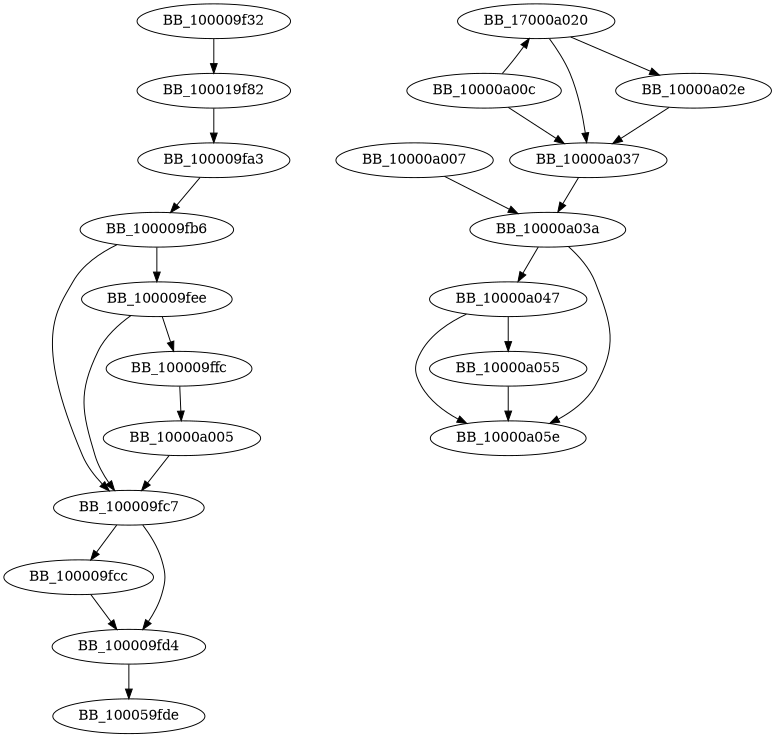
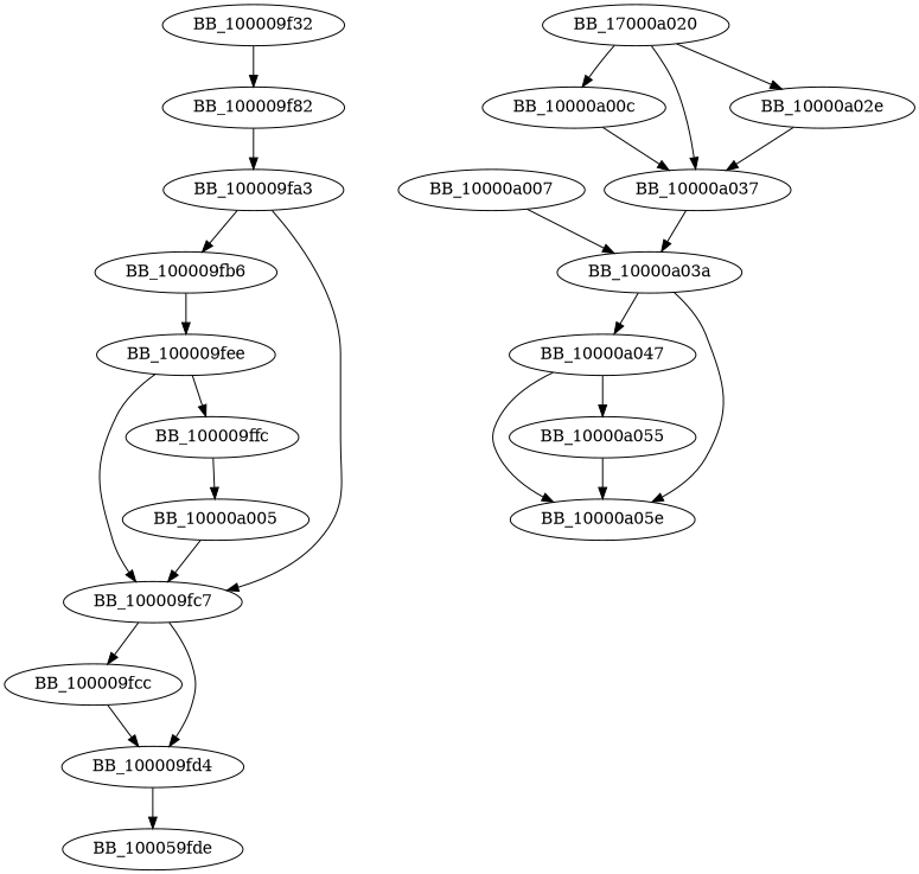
  digraph {
    BB_100009f32
-   BB_100009f82 [label=BB_100019f82]
+   BB_100009f82
    BB_100009fa3
    BB_100009fb6
    BB_100009fc7
    BB_100009fee
    BB_100009fcc
    BB_100009fd4
    BB_100009ffc
    n10 [label=BB_100059fde]
    BB_10000a005
    BB_10000a007
    BB_10000a03a
    BB_10000a047
    BB_10000a05e
    BB_10000a055
    n17 [label=BB_17000a020]
    BB_10000a00c
    BB_10000a037
    BB_10000a02e
    BB_100009f32 -> BB_100009f82
    BB_100009f82 -> BB_100009fa3
    BB_100009fa3 -> BB_100009fb6
-   BB_100009fb6 -> BB_100009fc7
+   BB_100009fa3 -> BB_100009fc7
    BB_100009fb6 -> BB_100009fee
    BB_100009fc7 -> BB_100009fcc
    BB_100009fc7 -> BB_100009fd4
    BB_100009fee -> BB_100009fc7
    BB_100009fee -> BB_100009ffc
    BB_100009fcc -> BB_100009fd4
    BB_100009fd4 -> n10
    BB_100009ffc -> BB_10000a005
    BB_10000a005 -> BB_100009fc7
    BB_10000a007 -> BB_10000a03a
    BB_10000a03a -> BB_10000a047
    BB_10000a03a -> BB_10000a05e
    BB_10000a047 -> BB_10000a05e
    BB_10000a047 -> BB_10000a055
    BB_10000a055 -> BB_10000a05e
    n17 -> BB_10000a037
    n17 -> BB_10000a02e
-   BB_10000a00c -> n17
+   n17 -> BB_10000a00c
    BB_10000a00c -> BB_10000a037
    BB_10000a037 -> BB_10000a03a
    BB_10000a02e -> BB_10000a037
  }
